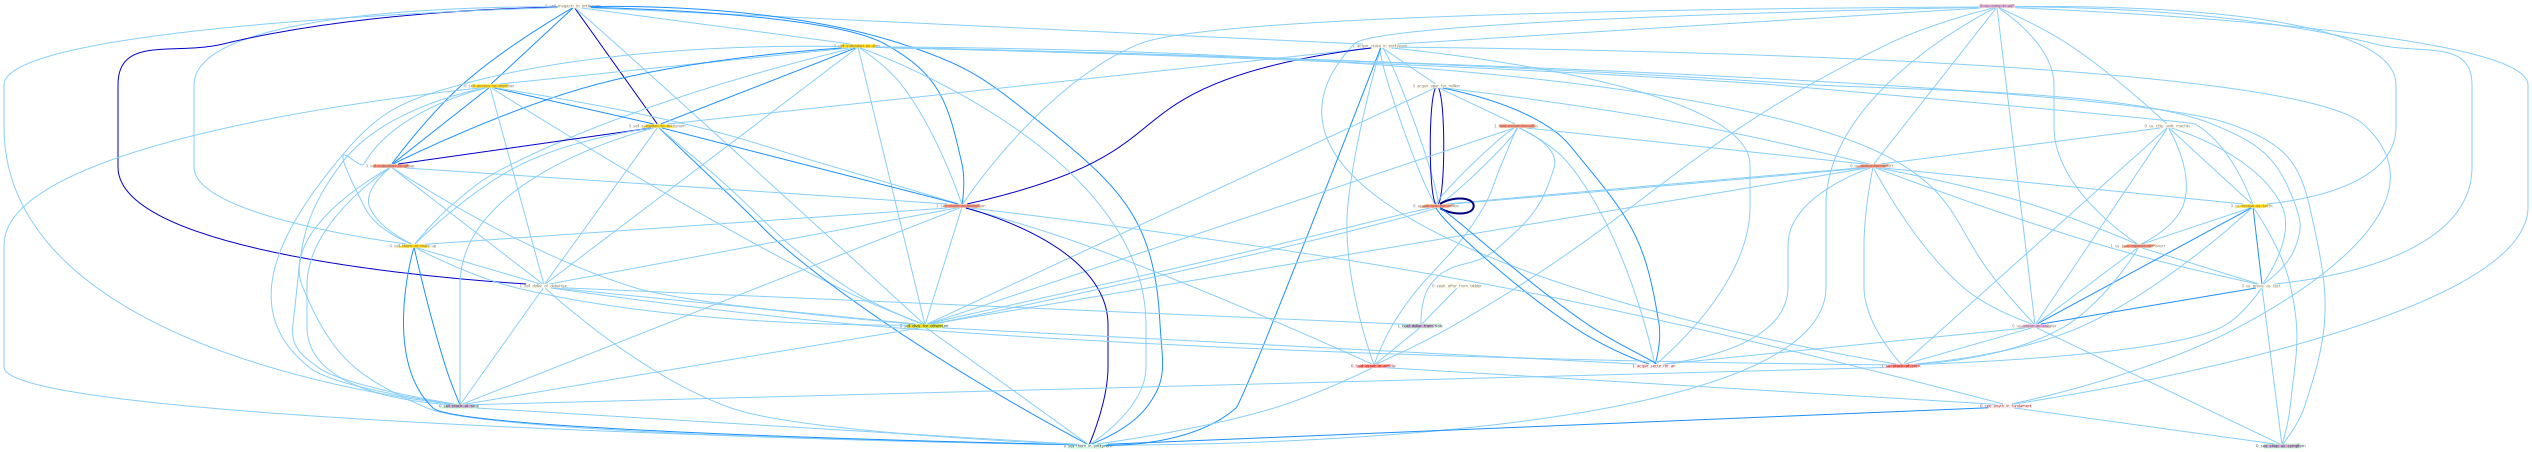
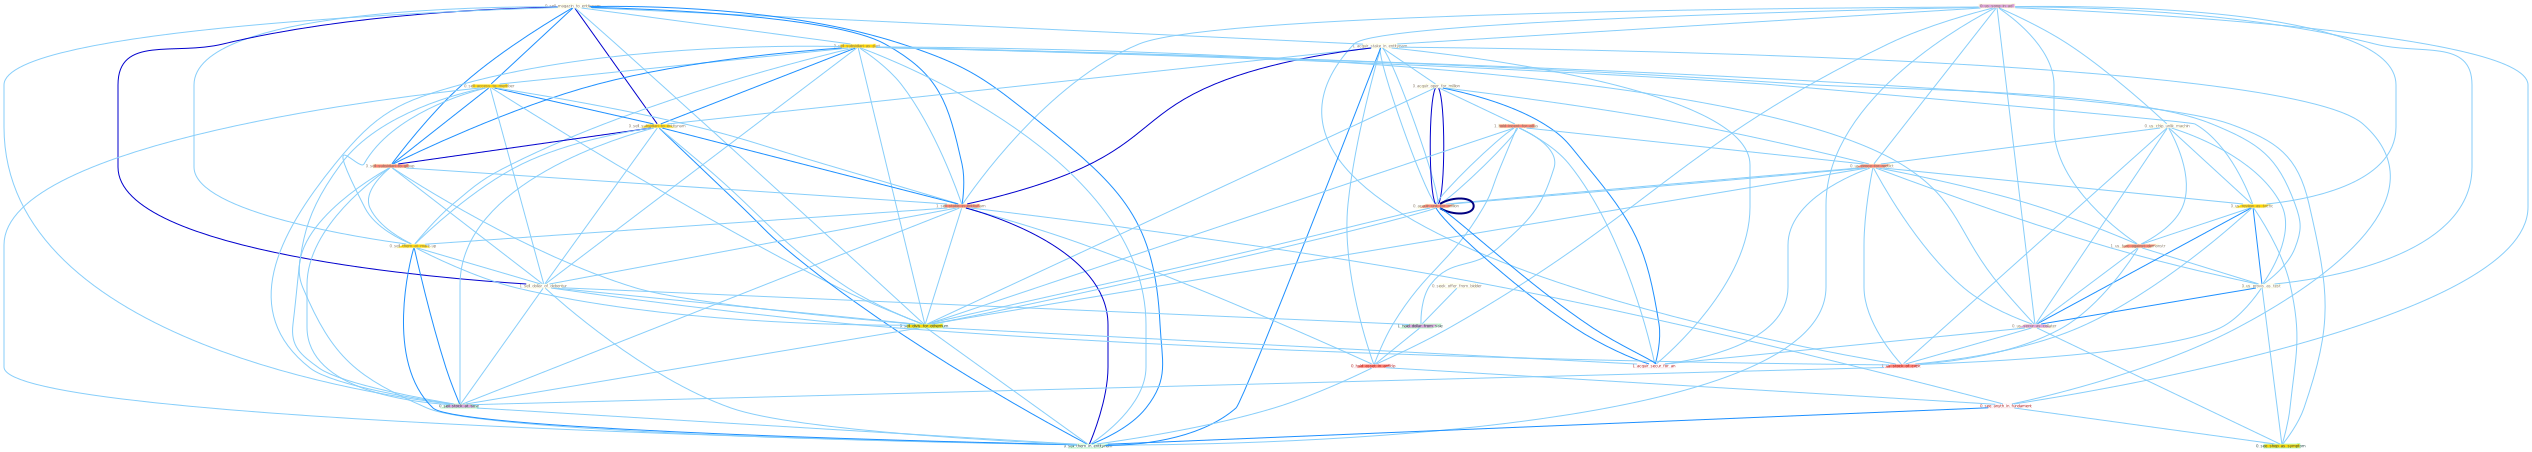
  graph {
    fontname="DejaVu Sans"
    node [color="#ffffe0" fillcolor=white fixedsize=true fontcolor="#8b7d6b" fontname="DejaVu Sans" fontsize=4 shape=folder style=filled]
    edge [color="#87cefa" fontname="DejaVu Sans" w=1]
    "0_seek_offer_from_bidder " [height=.06 width=.5]
    "0_us_song_in_ad " [fillcolor=plum height=.06 width=.5]
    "0_us_chip_unlik_machin " [height=.06 shape=trapezium width=.5]
    "0_sell_magazin_to_entitynam " [height=.06 shape=trapezium width=.5]
    "1_acquir_stake_in_entitynam " [height=.06 width=.5]
    "0_acquir_oper_for_million " [height=.06 shape=trapezium width=.5]
    "0_sell_subsidiari_as_part " [fillcolor=gold height=.06 width=.5]
    "1_hold_incent_for_abus " [fillcolor=salmon height=.06 width=.5]
    "0_sell_access_to_member " [fillcolor=gold height=.06 width=.5]
    "0_sell_subsidiari_to_entitynam " [fillcolor=gold height=.06 shape=trapezium width=.5]
    "0_us_proce_for_reduct " [fillcolor=salmon height=.06 shape=parallelogram width=.5]
    "0_acquir_unit_for_million " [fillcolor=salmon height=.06 shape=parallelogram width=.5]
    "0_sell_subsidiari_to_group " [fillcolor=salmon height=.06 width=.5]
    "1_sell_stake_in_entitynam " [fillcolor=salmon height=.06 width=.5]
    "0_sell_them_at_mark-up " [fillcolor=gold height=.06 shape=trapezium width=.5]
    "1_sell_dollar_of_debentur " [height=.06 width=.5]
    "0_us_review_as_tactic " [fillcolor=gold height=.06 shape=parallelogram width=.5]
    "1_us_forc_against_demonstr " [fillcolor=salmon height=.06 shape=parallelogram width=.5]
    "0_us_provis_as_test " [height=.06 shape=parallelogram width=.5]
    "0_us_secur_as_collater " [fillcolor=plum height=.06 shape=trapezium width=.5]
    "1_acquir_secur_for_an " [color="#fff0f5" fontcolor="#b22222" height=.06 width=.5]
    "1_us_stock_of_capit " [color="#fff0f5" fillcolor=salmon fontcolor="#b22222" height=.06 shape=parallelogram width=.5]
    "0_hold_asset_in_anticip " [color="#fff0f5" fillcolor=salmon fontcolor="#b22222" height=.06 shape=parallelogram width=.5]
    "0_see_anyth_in_fundament " [color="#fff0f5" fontcolor="#b22222" height=.06 shape=parallelogram width=.5]
    "1_hold_dollar_from_sale " [color="#BDFCC9" fillcolor=plum fontcolor="#2f4f4f" height=.06 shape=parallelogram width=.5]
    "0_sell_them_in_entitynam " [color="#BDFCC9" fontcolor="#2f4f4f" height=.06 shape=parallelogram width=.5]
    "0_sell_divis_for_othernum " [color="#BDFCC9" fillcolor=gold fontcolor="#2f4f4f" height=.06 width=.5]
    "0_sell_stock_at_time " [color="#BDFCC9" fillcolor=plum fontcolor="#2f4f4f" height=.06 shape=trapezium width=.5]
-   "0_see_shop_as_symptom " [color="#BDFCC9" fillcolor=plum fontcolor="#2f4f4f" height=.06 width=.5]
+   "0_see_shop_as_symptom " [color="#BDFCC9" fillcolor=gold fontcolor="#2f4f4f" height=.06 width=.5]
    subgraph sub_1 {
      "0_seek_offer_from_bidder "
      "0_us_song_in_ad "
      "0_us_chip_unlik_machin "
      "0_sell_magazin_to_entitynam "
      "1_acquir_stake_in_entitynam "
      "0_acquir_oper_for_million "
      "0_sell_subsidiari_as_part "
      "1_hold_incent_for_abus "
      "0_sell_access_to_member "
      "0_sell_subsidiari_to_entitynam "
      "0_us_proce_for_reduct "
      "0_acquir_unit_for_million "
      "0_sell_subsidiari_to_group "
      "1_sell_stake_in_entitynam "
      "0_sell_them_at_mark-up "
      "1_sell_dollar_of_debentur "
      "0_us_review_as_tactic "
      "1_us_forc_against_demonstr "
      "0_us_provis_as_test "
      "0_us_secur_as_collater "
    }
    subgraph sub_2 {
      "1_acquir_secur_for_an "
      "1_us_stock_of_capit "
      "0_hold_asset_in_anticip "
      "0_see_anyth_in_fundament "
    }
    "0_seek_offer_from_bidder " -- "1_hold_dollar_from_sale "
    "0_us_song_in_ad " -- "0_us_chip_unlik_machin "
    "0_us_song_in_ad " -- "1_acquir_stake_in_entitynam "
    "0_us_song_in_ad " -- "0_us_proce_for_reduct "
    "0_us_song_in_ad " -- "1_sell_stake_in_entitynam "
    "0_us_song_in_ad " -- "0_us_review_as_tactic "
    "0_us_song_in_ad " -- "1_us_forc_against_demonstr "
    "0_us_song_in_ad " -- "0_us_provis_as_test "
    "0_us_song_in_ad " -- "0_us_secur_as_collater "
    "0_us_song_in_ad " -- "1_us_stock_of_capit "
    "0_us_song_in_ad " -- "0_hold_asset_in_anticip "
    "0_us_song_in_ad " -- "0_see_anyth_in_fundament "
    "0_us_song_in_ad " -- "0_sell_them_in_entitynam "
    "0_us_chip_unlik_machin " -- "0_us_proce_for_reduct "
    "0_us_chip_unlik_machin " -- "0_us_review_as_tactic "
    "0_us_chip_unlik_machin " -- "1_us_forc_against_demonstr "
    "0_us_chip_unlik_machin " -- "0_us_provis_as_test "
    "0_us_chip_unlik_machin " -- "0_us_secur_as_collater "
    "0_us_chip_unlik_machin " -- "1_us_stock_of_capit "
    "0_sell_magazin_to_entitynam " -- "1_acquir_stake_in_entitynam "
    "0_sell_magazin_to_entitynam " -- "0_sell_subsidiari_as_part "
    "0_sell_magazin_to_entitynam " -- "0_sell_access_to_member " [color="#1e90ff" w=2]
    "0_sell_magazin_to_entitynam " -- "0_sell_subsidiari_to_entitynam " [color="#0000cd" w=3]
    "0_sell_magazin_to_entitynam " -- "0_sell_subsidiari_to_group " [color="#1e90ff" w=2]
    "0_sell_magazin_to_entitynam " -- "1_sell_stake_in_entitynam " [color="#1e90ff" w=2]
    "0_sell_magazin_to_entitynam " -- "0_sell_them_at_mark-up "
    "0_sell_magazin_to_entitynam " -- "1_sell_dollar_of_debentur " [color="#0000cd"]
    "0_sell_magazin_to_entitynam " -- "0_sell_them_in_entitynam " [color="#1e90ff" w=2]
    "0_sell_magazin_to_entitynam " -- "0_sell_divis_for_othernum "
    "0_sell_magazin_to_entitynam " -- "0_sell_stock_at_time "
    "1_acquir_stake_in_entitynam " -- "0_acquir_oper_for_million "
    "1_acquir_stake_in_entitynam " -- "0_sell_subsidiari_to_entitynam "
    "1_acquir_stake_in_entitynam " -- "0_acquir_unit_for_million "
    "1_acquir_stake_in_entitynam " -- "0_acquir_unit_for_million "
    "1_acquir_stake_in_entitynam " -- "1_sell_stake_in_entitynam " [color="#0000cd" w=3]
    "1_acquir_stake_in_entitynam " -- "1_acquir_secur_for_an "
    "1_acquir_stake_in_entitynam " -- "0_hold_asset_in_anticip "
    "1_acquir_stake_in_entitynam " -- "0_see_anyth_in_fundament "
    "1_acquir_stake_in_entitynam " -- "0_sell_them_in_entitynam " [color="#1e90ff" w=2]
    "0_acquir_oper_for_million " -- "1_hold_incent_for_abus "
    "0_acquir_oper_for_million " -- "0_us_proce_for_reduct "
    "0_acquir_oper_for_million " -- "0_acquir_unit_for_million " [color="#0000cd" w=3]
    "0_acquir_oper_for_million " -- "0_acquir_unit_for_million " [color="#0000cd" w=3]
    "0_acquir_oper_for_million " -- "1_acquir_secur_for_an " [color="#1e90ff" w=2]
    "0_acquir_oper_for_million " -- "0_sell_divis_for_othernum "
    "0_sell_subsidiari_as_part " -- "0_sell_access_to_member "
    "0_sell_subsidiari_as_part " -- "0_sell_subsidiari_to_entitynam " [color="#1e90ff" w=2]
    "0_sell_subsidiari_as_part " -- "0_sell_subsidiari_to_group " [color="#1e90ff" w=2]
    "0_sell_subsidiari_as_part " -- "1_sell_stake_in_entitynam "
    "0_sell_subsidiari_as_part " -- "0_sell_them_at_mark-up "
    "0_sell_subsidiari_as_part " -- "1_sell_dollar_of_debentur "
    "0_sell_subsidiari_as_part " -- "0_us_review_as_tactic "
    "0_sell_subsidiari_as_part " -- "0_us_provis_as_test "
    "0_sell_subsidiari_as_part " -- "0_us_secur_as_collater "
    "0_sell_subsidiari_as_part " -- "0_sell_them_in_entitynam "
    "0_sell_subsidiari_as_part " -- "0_sell_divis_for_othernum "
    "0_sell_subsidiari_as_part " -- "0_sell_stock_at_time "
    "0_sell_subsidiari_as_part " -- "0_see_shop_as_symptom "
    "1_hold_incent_for_abus " -- "0_us_proce_for_reduct "
    "1_hold_incent_for_abus " -- "0_acquir_unit_for_million "
    "1_hold_incent_for_abus " -- "0_acquir_unit_for_million "
    "1_hold_incent_for_abus " -- "1_acquir_secur_for_an "
    "1_hold_incent_for_abus " -- "0_hold_asset_in_anticip "
    "1_hold_incent_for_abus " -- "1_hold_dollar_from_sale "
    "1_hold_incent_for_abus " -- "0_sell_divis_for_othernum "
    "0_sell_access_to_member " -- "0_sell_subsidiari_to_entitynam " [color="#1e90ff" w=2]
    "0_sell_access_to_member " -- "0_sell_subsidiari_to_group " [color="#1e90ff" w=2]
    "0_sell_access_to_member " -- "1_sell_stake_in_entitynam "
    "0_sell_access_to_member " -- "0_sell_them_at_mark-up "
    "0_sell_access_to_member " -- "1_sell_dollar_of_debentur "
    "0_sell_access_to_member " -- "0_sell_them_in_entitynam "
    "0_sell_access_to_member " -- "0_sell_divis_for_othernum "
    "0_sell_access_to_member " -- "0_sell_stock_at_time "
    "0_sell_subsidiari_to_entitynam " -- "0_sell_subsidiari_to_group " [color="#0000cd" w=3]
    "0_sell_subsidiari_to_entitynam " -- "1_sell_stake_in_entitynam " [color="#1e90ff" w=2]
    "0_sell_subsidiari_to_entitynam " -- "0_sell_them_at_mark-up "
    "0_sell_subsidiari_to_entitynam " -- "1_sell_dollar_of_debentur "
    "0_sell_subsidiari_to_entitynam " -- "0_sell_them_in_entitynam " [color="#1e90ff" w=2]
    "0_sell_subsidiari_to_entitynam " -- "0_sell_divis_for_othernum "
    "0_sell_subsidiari_to_entitynam " -- "0_sell_stock_at_time "
    "0_us_proce_for_reduct " -- "0_acquir_unit_for_million "
    "0_us_proce_for_reduct " -- "0_acquir_unit_for_million "
    "0_us_proce_for_reduct " -- "0_us_review_as_tactic "
    "0_us_proce_for_reduct " -- "1_us_forc_against_demonstr "
    "0_us_proce_for_reduct " -- "0_us_provis_as_test "
    "0_us_proce_for_reduct " -- "0_us_secur_as_collater "
    "0_us_proce_for_reduct " -- "1_acquir_secur_for_an "
    "0_us_proce_for_reduct " -- "1_us_stock_of_capit "
    "0_us_proce_for_reduct " -- "0_sell_divis_for_othernum "
    "0_acquir_unit_for_million " -- "0_acquir_unit_for_million " [color="#000080" style=bold w=4]
    "0_acquir_unit_for_million " -- "1_acquir_secur_for_an " [color="#1e90ff" w=2]
    "0_acquir_unit_for_million " -- "0_sell_divis_for_othernum "
    "0_sell_subsidiari_to_group " -- "1_sell_stake_in_entitynam "
    "0_sell_subsidiari_to_group " -- "0_sell_them_at_mark-up "
    "0_sell_subsidiari_to_group " -- "1_sell_dollar_of_debentur "
    "0_sell_subsidiari_to_group " -- "0_sell_them_in_entitynam "
    "0_sell_subsidiari_to_group " -- "0_sell_divis_for_othernum "
    "0_sell_subsidiari_to_group " -- "0_sell_stock_at_time "
    "1_sell_stake_in_entitynam " -- "0_sell_them_at_mark-up "
    "1_sell_stake_in_entitynam " -- "1_sell_dollar_of_debentur "
    "1_sell_stake_in_entitynam " -- "0_hold_asset_in_anticip "
    "1_sell_stake_in_entitynam " -- "0_see_anyth_in_fundament "
    "1_sell_stake_in_entitynam " -- "0_sell_them_in_entitynam " [color="#0000cd" w=3]
    "1_sell_stake_in_entitynam " -- "0_sell_divis_for_othernum "
    "1_sell_stake_in_entitynam " -- "0_sell_stock_at_time "
    "0_sell_them_at_mark-up " -- "1_sell_dollar_of_debentur "
    "0_sell_them_at_mark-up " -- "0_sell_them_in_entitynam " [color="#1e90ff" w=2]
    "0_sell_them_at_mark-up " -- "0_sell_divis_for_othernum "
    "0_sell_them_at_mark-up " -- "0_sell_stock_at_time " [color="#1e90ff" w=2]
    "1_sell_dollar_of_debentur " -- "1_us_stock_of_capit "
    "1_sell_dollar_of_debentur " -- "1_hold_dollar_from_sale "
    "1_sell_dollar_of_debentur " -- "0_sell_them_in_entitynam "
    "1_sell_dollar_of_debentur " -- "0_sell_divis_for_othernum "
    "1_sell_dollar_of_debentur " -- "0_sell_stock_at_time "
    "0_us_review_as_tactic " -- "1_us_forc_against_demonstr "
    "0_us_review_as_tactic " -- "0_us_provis_as_test " [color="#1e90ff" w=2]
    "0_us_review_as_tactic " -- "0_us_secur_as_collater " [color="#1e90ff" w=2]
    "0_us_review_as_tactic " -- "1_us_stock_of_capit "
    "0_us_review_as_tactic " -- "0_see_shop_as_symptom "
    "1_us_forc_against_demonstr " -- "0_us_provis_as_test "
    "1_us_forc_against_demonstr " -- "0_us_secur_as_collater "
    "1_us_forc_against_demonstr " -- "1_us_stock_of_capit "
    "0_us_provis_as_test " -- "0_us_secur_as_collater " [color="#1e90ff" w=2]
    "0_us_provis_as_test " -- "1_us_stock_of_capit "
    "0_us_provis_as_test " -- "0_see_shop_as_symptom "
    "0_us_secur_as_collater " -- "1_acquir_secur_for_an "
    "0_us_secur_as_collater " -- "1_us_stock_of_capit "
    "0_us_secur_as_collater " -- "0_see_shop_as_symptom "
    "1_acquir_secur_for_an " -- "0_acquir_unit_for_million " [color="#1e90ff" w=2]
    "1_us_stock_of_capit " -- "0_sell_stock_at_time "
    "0_hold_asset_in_anticip " -- "0_see_anyth_in_fundament "
    "0_hold_asset_in_anticip " -- "0_sell_them_in_entitynam "
    "0_see_anyth_in_fundament " -- "0_sell_them_in_entitynam " [color="#1e90ff"]
    "0_see_anyth_in_fundament " -- "0_see_shop_as_symptom "
    "1_hold_dollar_from_sale " -- "0_hold_asset_in_anticip "
    "0_sell_divis_for_othernum " -- "0_acquir_unit_for_million "
    "0_sell_divis_for_othernum " -- "1_acquir_secur_for_an "
    "0_sell_divis_for_othernum " -- "0_sell_them_in_entitynam "
    "0_sell_divis_for_othernum " -- "0_sell_stock_at_time "
    "0_sell_stock_at_time " -- "0_sell_them_in_entitynam "
  }
